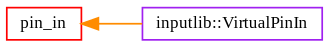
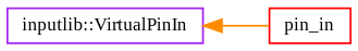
  digraph {
    rankdir=LR
    fontname="Liberation Serif"
    node [fillcolor=white fontname="Liberation Serif" fontsize=10 shape=record style=filled]
    n1 [color=red height=0.2 label=pin_in width=0.4]
    n2 [color=purple height=0.2 label="inputlib::VirtualPinIn" width=0.4]
-   n1 -> n2 [color=darkorange dir=back fontname="Liberation Serif" fontsize=10 labelfontname=Helvetica labelfontsize=10 style=solid]
+   n2 -> n1 [color=darkorange dir=back fontname="Liberation Serif" fontsize=10 labelfontname=Helvetica labelfontsize=10 style=solid]
  }
